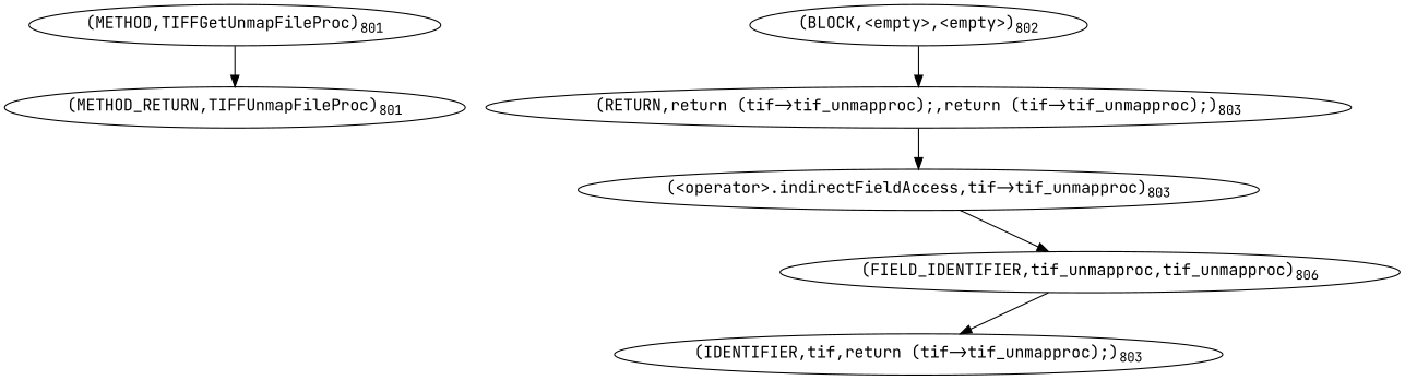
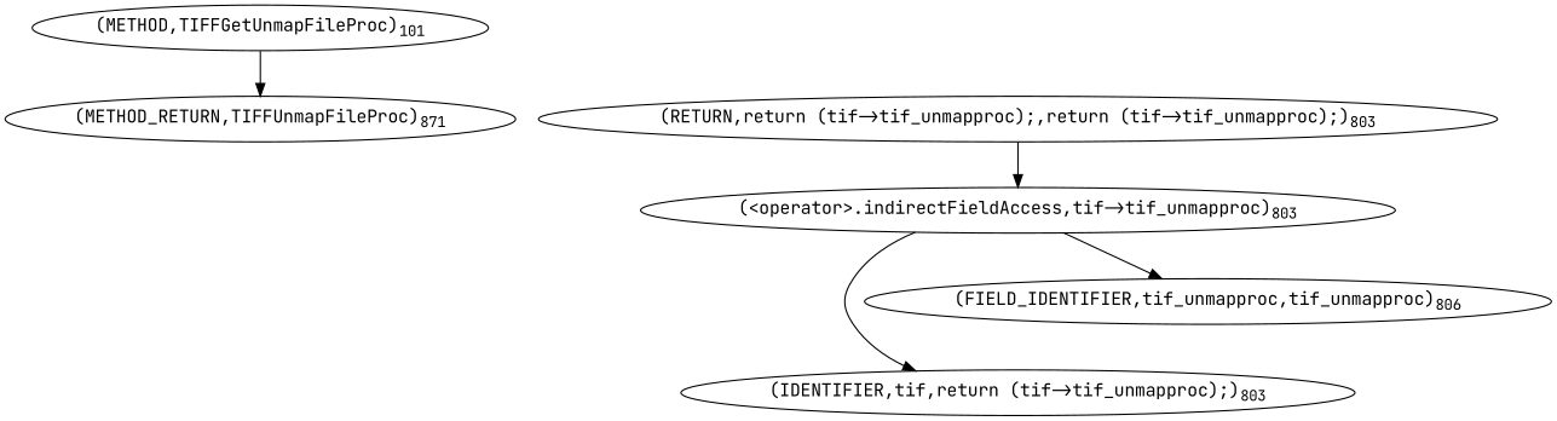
  digraph {
    fontname="JetBrains Mono"
    node [fontname="JetBrains Mono"]
    edge [fontname="JetBrains Mono"]
-   n1 [label=<(METHOD,TIFFGetUnmapFileProc)<SUB>801</SUB>>]
-   n2 [label=<(METHOD_RETURN,TIFFUnmapFileProc)<SUB>801</SUB>>]
-   n3 [label=<(BLOCK,&lt;empty&gt;,&lt;empty&gt;)<SUB>802</SUB>>]
+   n1 [label=<(METHOD,TIFFGetUnmapFileProc)<SUB>101</SUB>>]
+   n2 [label=<(METHOD_RETURN,TIFFUnmapFileProc)<SUB>871</SUB>>]
    n4 [label=<(RETURN,return (tif-&gt;tif_unmapproc);,return (tif-&gt;tif_unmapproc);)<SUB>803</SUB>>]
    n5 [label=<(&lt;operator&gt;.indirectFieldAccess,tif-&gt;tif_unmapproc)<SUB>803</SUB>>]
    n6 [label=<(IDENTIFIER,tif,return (tif-&gt;tif_unmapproc);)<SUB>803</SUB>>]
    n7 [label=<(FIELD_IDENTIFIER,tif_unmapproc,tif_unmapproc)<SUB>806</SUB>>]
    n1 -> n2
-   n3 -> n4
    n4 -> n5
-   n7 -> n6
+   n5 -> n6
    n5 -> n7
  }
